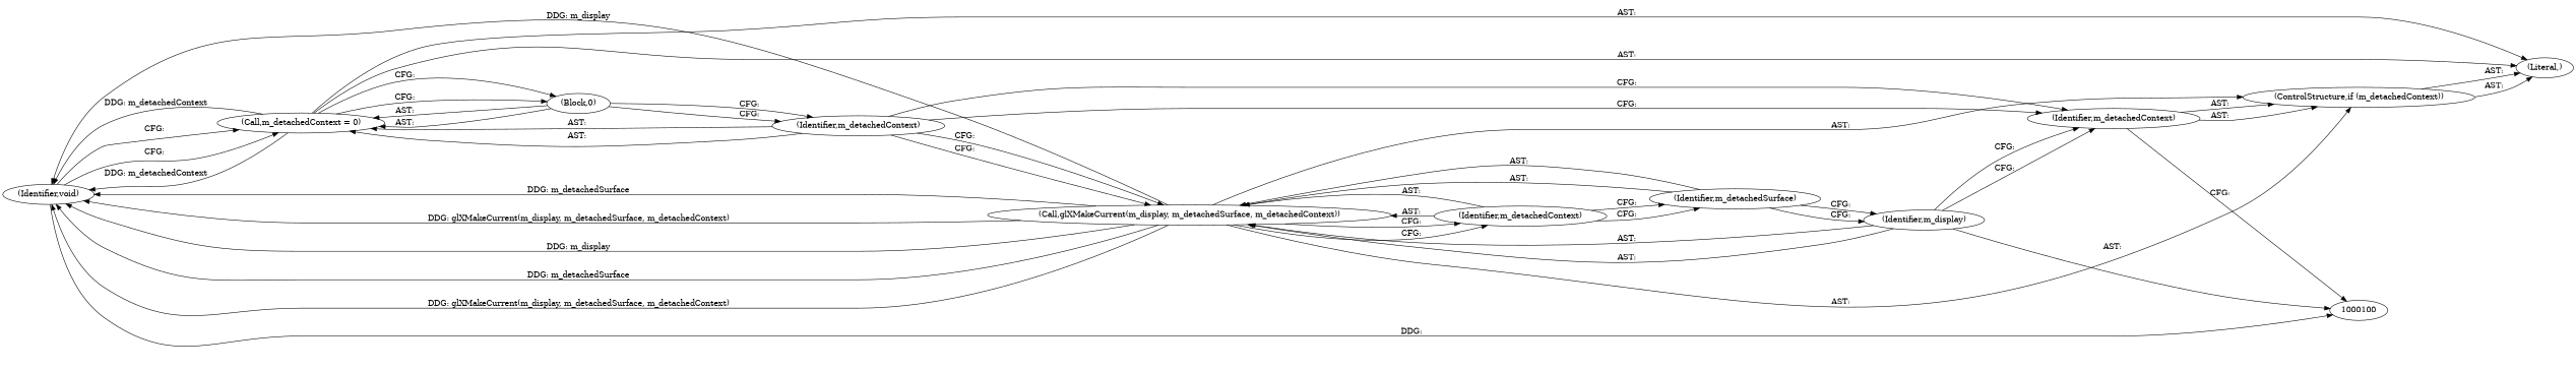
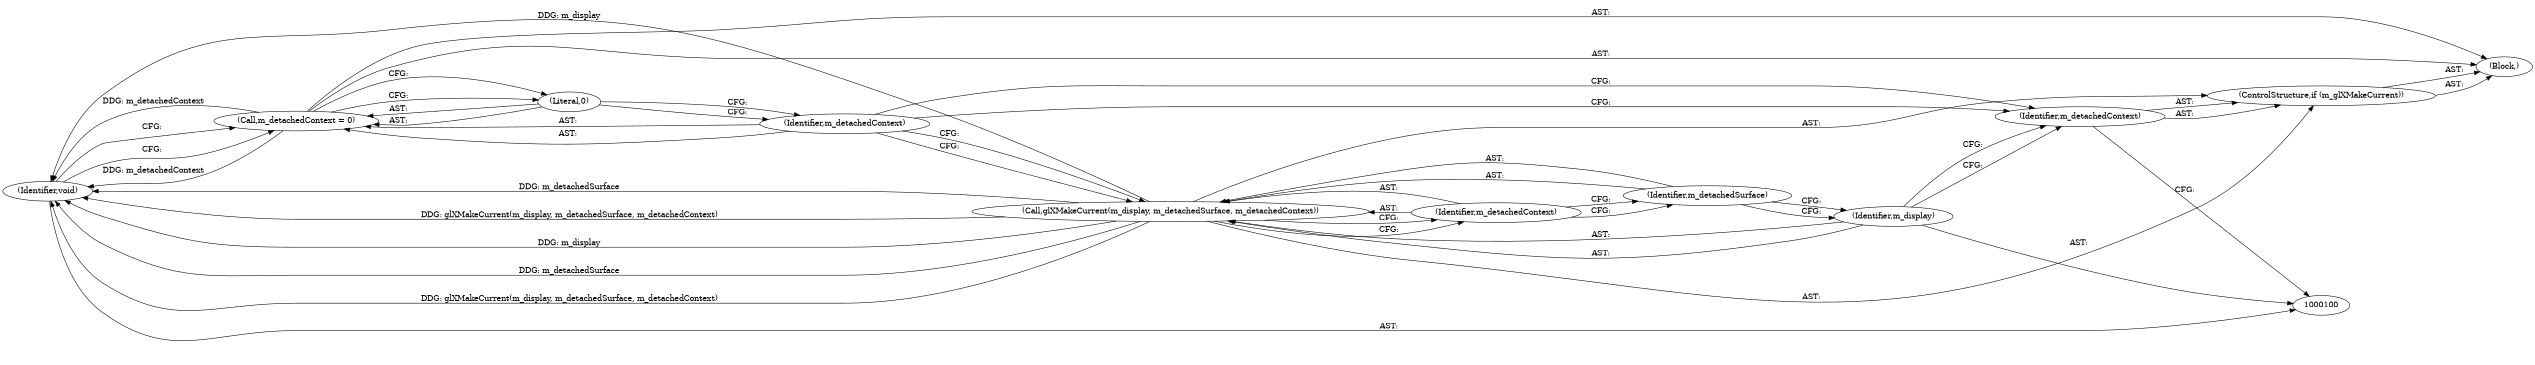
  digraph {
    rankdir=LR
    n1 [label="(Identifier,void)"]
    n2 [label="(Call,m_detachedContext = 0)"]
    1000100
-   n4 [label="(Literal,)"]
-   n5 [label="(Block,0)"]
+   n4 [label="(Block,)"]
+   n5 [label="(Literal,0)"]
    n6 [label="(Identifier,m_detachedContext)"]
-   n7 [label="(ControlStructure,if (m_detachedContext))"]
+   n7 [label="(ControlStructure,if (m_glXMakeCurrent))"]
    n8 [label="(Call,glXMakeCurrent(m_display, m_detachedSurface, m_detachedContext))"]
    n9 [label="(Identifier,m_detachedContext)"]
    n10 [label="(Identifier,m_detachedSurface)"]
    n11 [label="(Identifier,m_display)"]
    n12 [label="(Identifier,m_detachedContext)"]
    n1 -> n2 [label="CFG: "]
    n1 -> n2 [label="CFG: "]
-   n1 -> 1000100 [label="DDG: "]
+   n1 -> 1000100 [label="AST: "]
    n2 -> n1 [label="DDG: m_detachedContext"]
    n2 -> n1 [label="DDG: m_detachedContext"]
    n2 -> n4 [label="AST: "]
    n2 -> n4 [label="AST: "]
    n2 -> n5 [label="CFG: "]
    n2 -> n5 [label="CFG: "]
    n5 -> n2 [label="AST: "]
    n5 -> n2 [label="AST: "]
    n5 -> n12 [label="CFG: "]
    n5 -> n12 [label="CFG: "]
    n6 -> 1000100 [label="CFG: "]
    n6 -> n7 [label="AST: "]
    n6 -> n7 [label="AST: "]
    n7 -> n4 [label="AST: "]
    n7 -> n4 [label="AST: "]
    n8 -> n1 [label="DDG: glXMakeCurrent(m_display, m_detachedSurface, m_detachedContext)"]
    n8 -> n1 [label="DDG: m_display"]
    n8 -> n1 [label="DDG: m_detachedSurface"]
    n8 -> n1 [label="DDG: glXMakeCurrent(m_display, m_detachedSurface, m_detachedContext)"]
    n8 -> n1 [label="DDG: m_display"]
    n8 -> n1 [label="DDG: m_detachedSurface"]
    n8 -> n7 [label="AST: "]
    n8 -> n7 [label="AST: "]
    n8 -> n9 [label="CFG: "]
    n8 -> n9 [label="CFG: "]
    n9 -> n8 [label="AST: "]
    n9 -> n8 [label="AST: "]
    n9 -> n10 [label="CFG: "]
    n9 -> n10 [label="CFG: "]
    n10 -> n8 [label="AST: "]
    n10 -> n8 [label="AST: "]
    n10 -> n11 [label="CFG: "]
    n10 -> n11 [label="CFG: "]
    n11 -> 1000100 [label="AST: "]
    n11 -> n6 [label="CFG: "]
    n11 -> n6 [label="CFG: "]
    n11 -> n8 [label="AST: "]
    n11 -> n8 [label="AST: "]
    n12 -> n2 [label="AST: "]
    n12 -> n2 [label="AST: "]
    n12 -> n6 [label="CFG: "]
    n12 -> n6 [label="CFG: "]
    n12 -> n8 [label="CFG: "]
    n12 -> n8 [label="CFG: "]
  }
